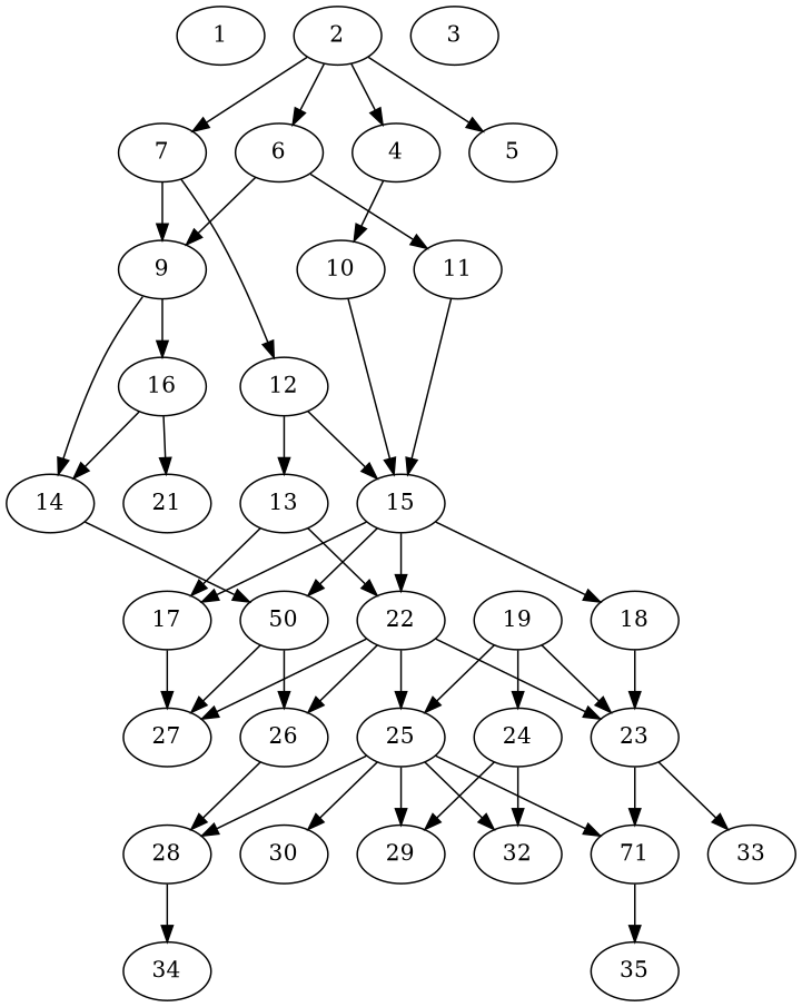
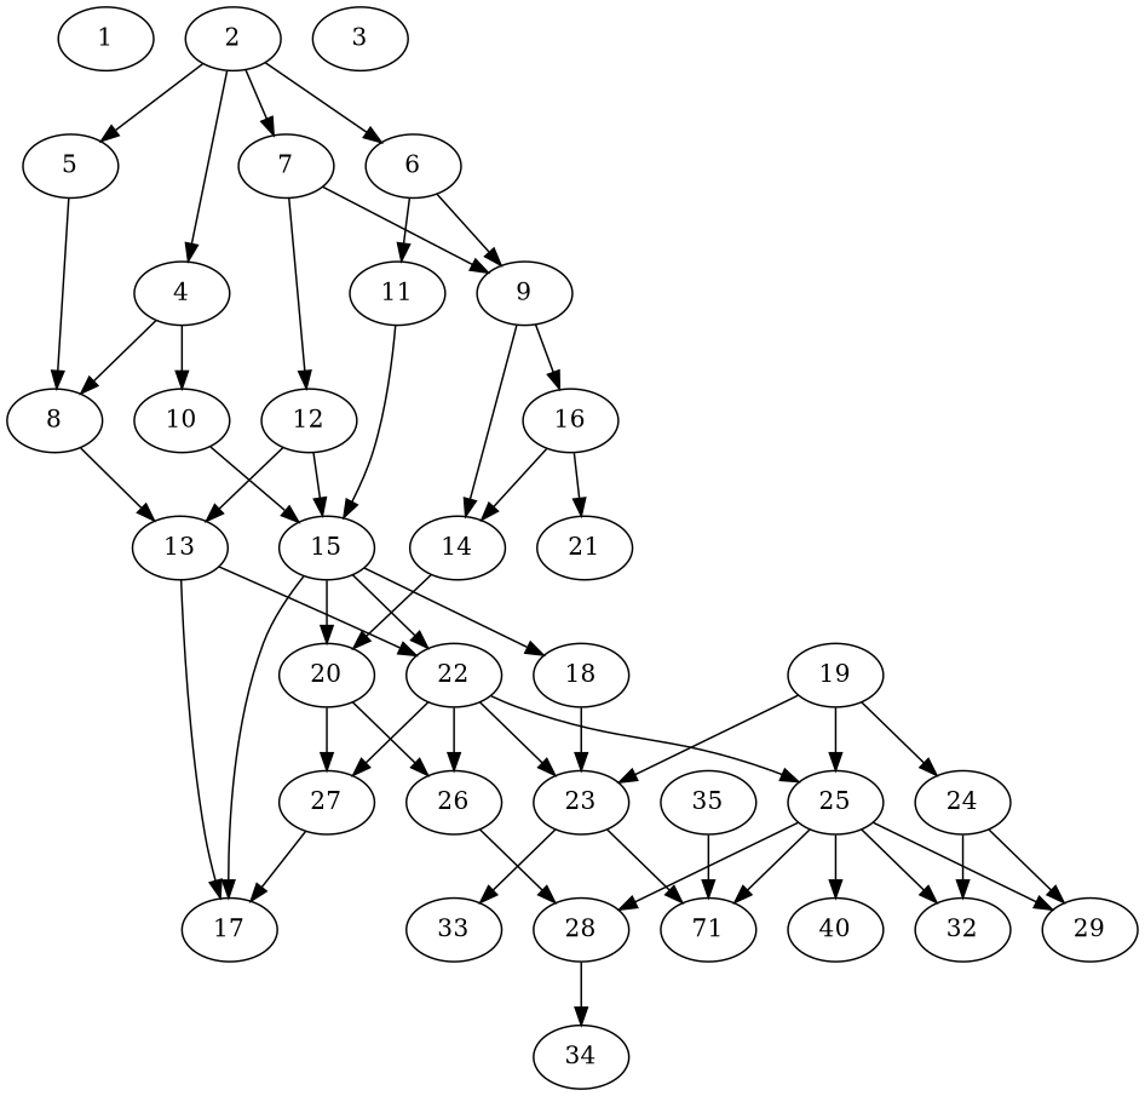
  digraph {
    node [alpha=0.16]
    1 [expect_size=32420864]
    2 [alpha=0.08 expect_size=30840832]
    4 [alpha=0.12 expect_size=47182848]
    5 [alpha=0.12 expect_size=13643776]
    6 [alpha=0.13 expect_size=40501248]
    7 [alpha=0.12 expect_size=7132160]
+   8 [alpha=0.14 expect_size=36912128]
    10 [alpha=0.17 expect_size=6802432]
    9 [alpha=0.19 expect_size=8667136]
    11 [alpha=0.09 expect_size=49270784]
    12 [alpha=0.04 expect_size=40493056]
    13 [expect_size=12161024]
    15 [alpha=0.03 expect_size=20517888]
    14 [alpha=0.03 expect_size=38850560]
    16 [alpha=0.07 expect_size=48768000]
    3 [alpha=0.11 expect_size=24978432]
    17 [alpha=0.11 expect_size=33430528]
    22 [alpha=0.09 expect_size=13652992]
-   20 [alpha=0.02 expect_size=45360128 label=50]
+   20 [alpha=0.02 expect_size=45360128]
    18 [alpha=0.00 expect_size=14069760]
    21 [alpha=0.10 expect_size=39230464]
    27 [expect_size=40441856]
    23 [expect_size=22097920]
    25 [alpha=0.09 expect_size=17650688]
    26 [alpha=0.12 expect_size=23847936]
    19 [alpha=0.06 expect_size=47390720]
    24 [alpha=0.01 expect_size=11711488]
    n28 [alpha=0.11 expect_size=40294400 label=71]
    33 [alpha=0.00 expect_size=38072320]
    29 [alpha=0.13 expect_size=20230144]
    32 [alpha=0.04 expect_size=17175552]
    28 [alpha=0.14 expect_size=19121152]
-   30 [alpha=0.13 expect_size=34643968]
+   30 [alpha=0.13 expect_size=34643968 label=40]
    35 [alpha=0.08 expect_size=29940736]
    34 [alpha=0.11 expect_size=28347392]
    2 -> 4
    2 -> 5
    2 -> 6
    2 -> 7
+   4 -> 8
    4 -> 10
+   5 -> 8
    6 -> 9
    6 -> 11
    7 -> 9
    7 -> 12
+   8 -> 13
    10 -> 15
    9 -> 14
    9 -> 16
    11 -> 15
    12 -> 13
    12 -> 15
    13 -> 17
    13 -> 22
    15 -> 17
    15 -> 22
    15 -> 20
    15 -> 18
    14 -> 20
    16 -> 14
    16 -> 21
-   17 -> 27
+   27 -> 17
    22 -> 27
    22 -> 23
    22 -> 25
    22 -> 26
    20 -> 27
    20 -> 26
    18 -> 23
    23 -> n28
    23 -> 33
    25 -> n28
    25 -> 29
    25 -> 32
    25 -> 28
    25 -> 30
    26 -> 28
    19 -> 23
    19 -> 25
    19 -> 24
    24 -> 29
    24 -> 32
-   n28 -> 35
+   35 -> n28
    28 -> 34
  }
